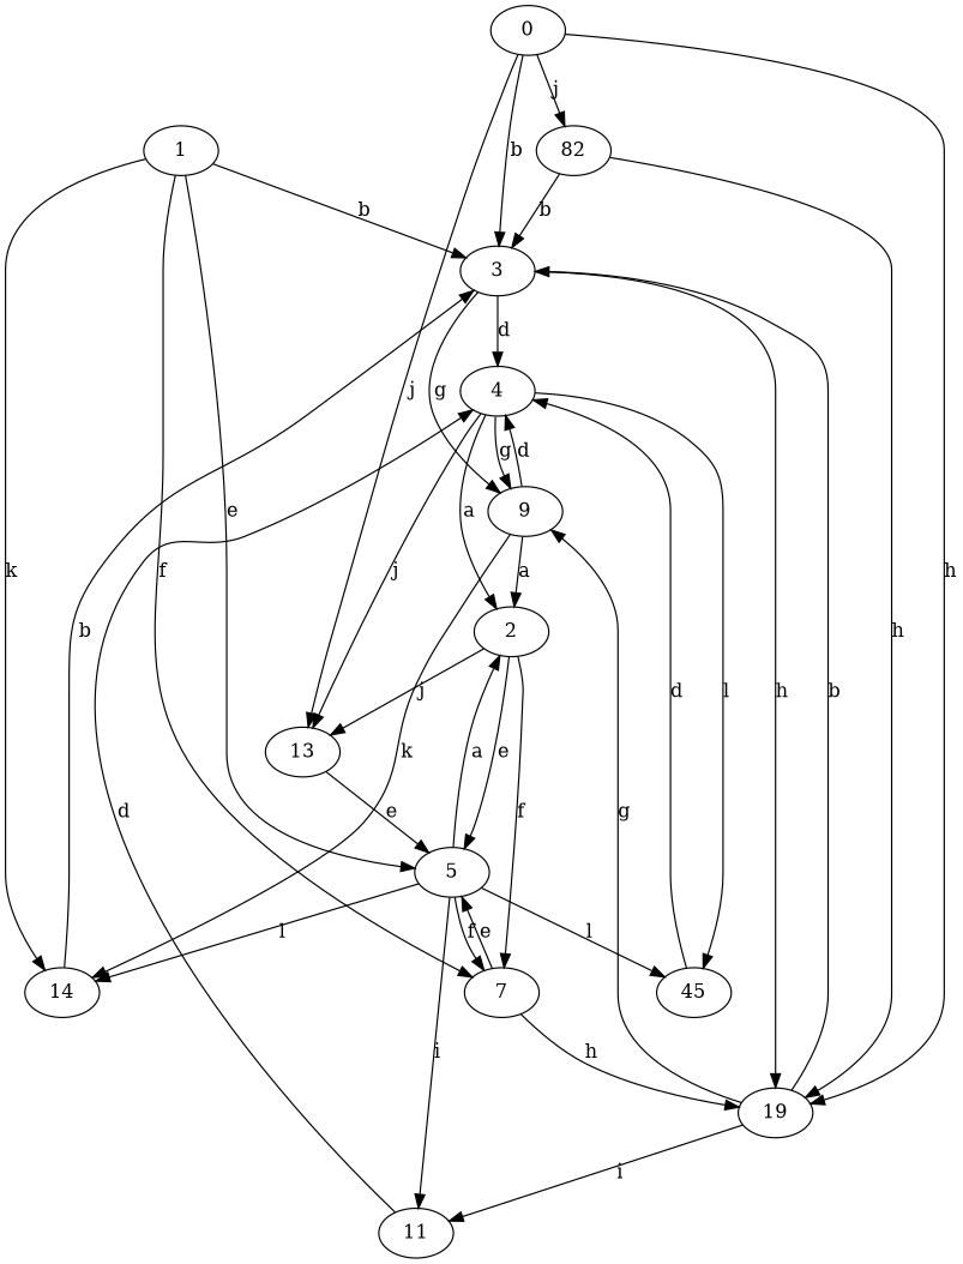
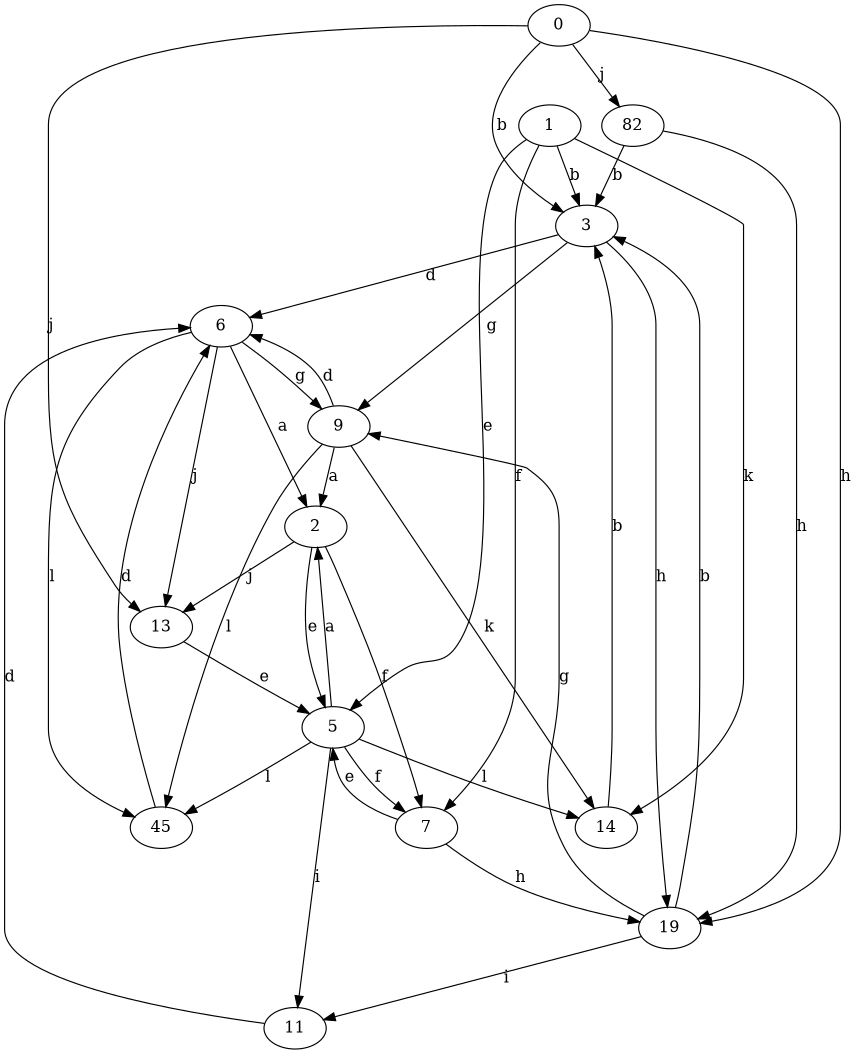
  strict digraph {
    1
    3
    5
    7
    14
-   4
+   4 [label=6]
    9
    n8 [label=19]
    2
    n10 [label=45]
    11
    13
    0
    n14 [label=82]
    1 -> 3 [label=b]
    1 -> 5 [label=e]
    1 -> 7 [label=f]
    1 -> 14 [label=k]
    3 -> 4 [label=d]
    3 -> 9 [label=g]
    3 -> n8 [label=h]
    5 -> 7 [label=f]
    5 -> 14 [label=l]
    5 -> 2 [label=a]
    5 -> n10 [label=l]
    5 -> 11 [label=i]
    7 -> 5 [label=e]
    7 -> n8 [label=h]
    14 -> 3 [label=b]
    4 -> 9 [label=g]
    4 -> 2 [label=a]
    4 -> n10 [label=l]
    4 -> 13 [label=j]
    9 -> 14 [label=k]
    9 -> 4 [label=d]
    9 -> 2 [label=a]
+   9 -> n10 [label=l]
    n8 -> 3 [label=b]
    n8 -> 9 [label=g]
    n8 -> 11 [label=i]
    2 -> 5 [label=e]
    2 -> 7 [label=f]
    2 -> 13 [label=j]
    n10 -> 4 [label=d]
    11 -> 4 [label=d]
    13 -> 5 [label=e]
    0 -> 3 [label=b]
    0 -> n8 [label=h]
    0 -> 13 [label=j]
    0 -> n14 [label=j]
    n14 -> 3 [label=b]
    n14 -> n8 [label=h]
  }
